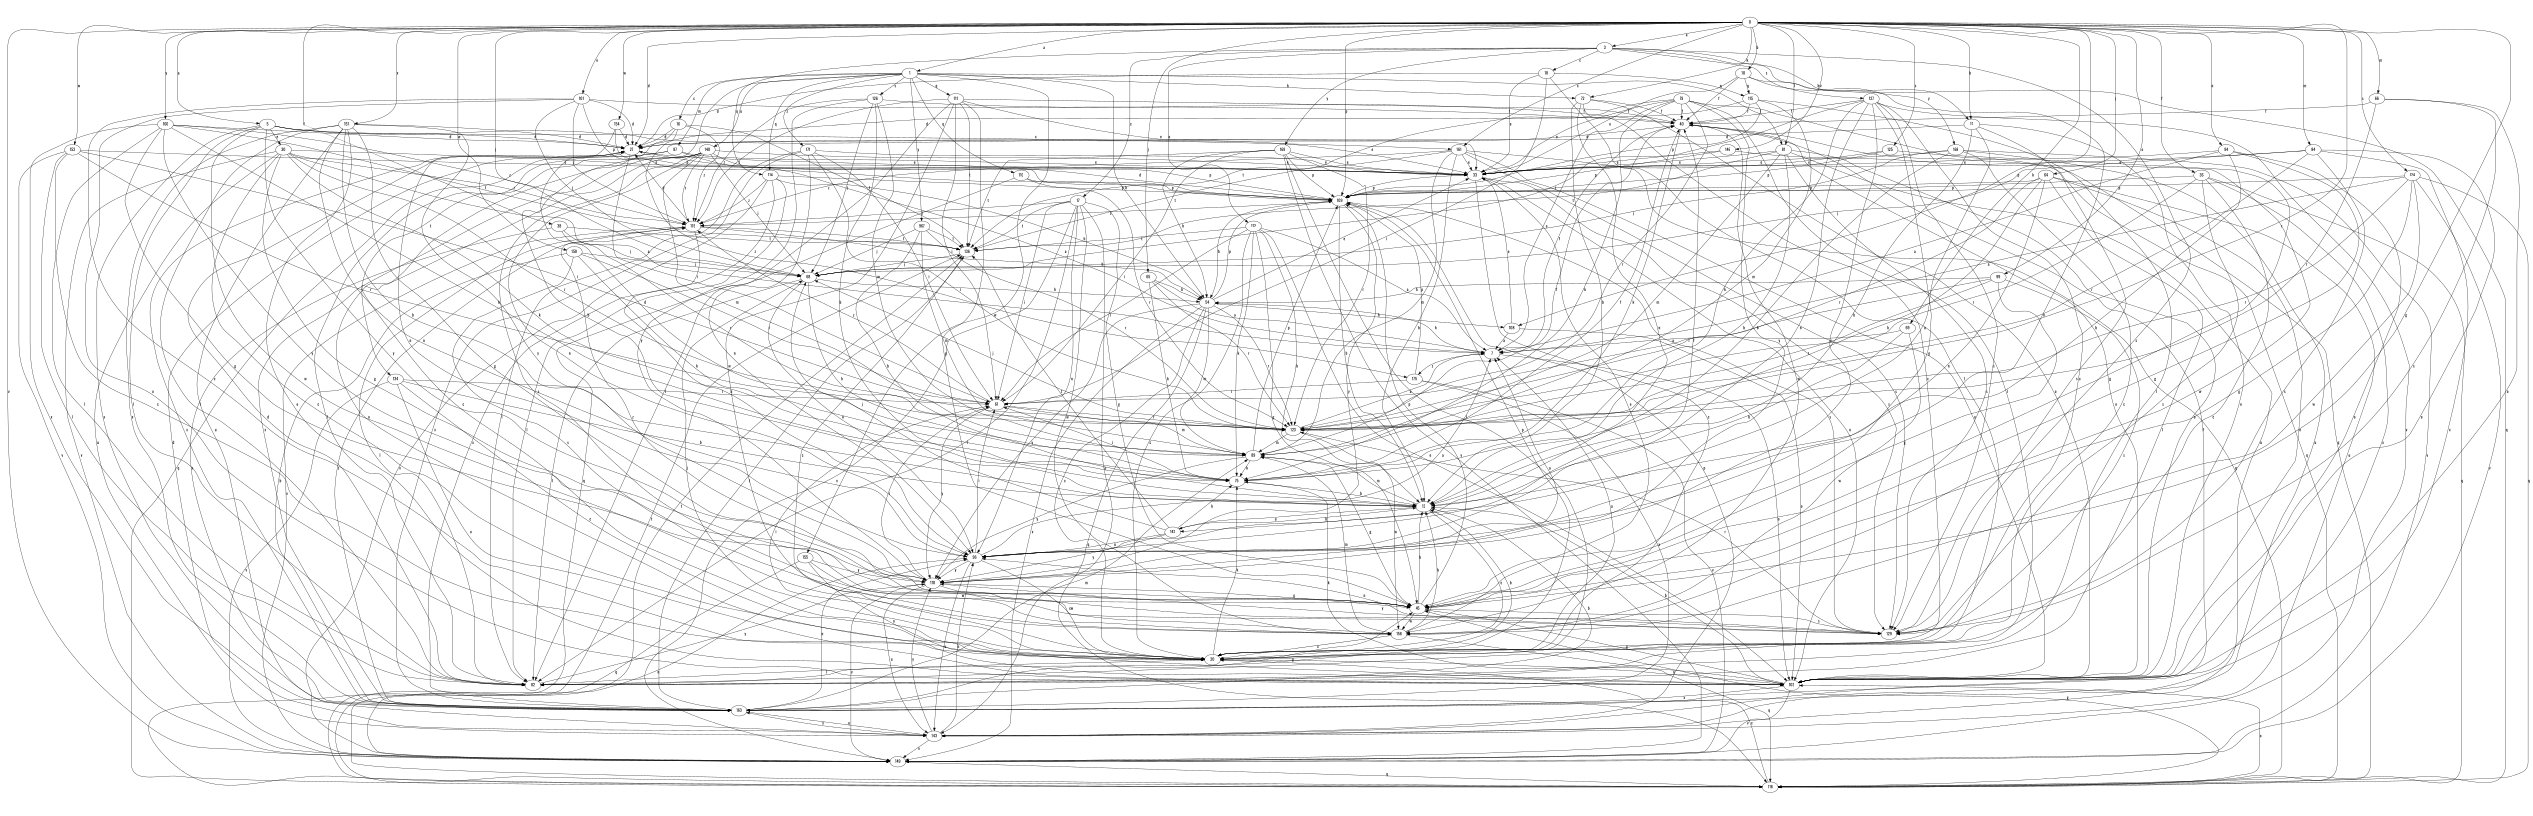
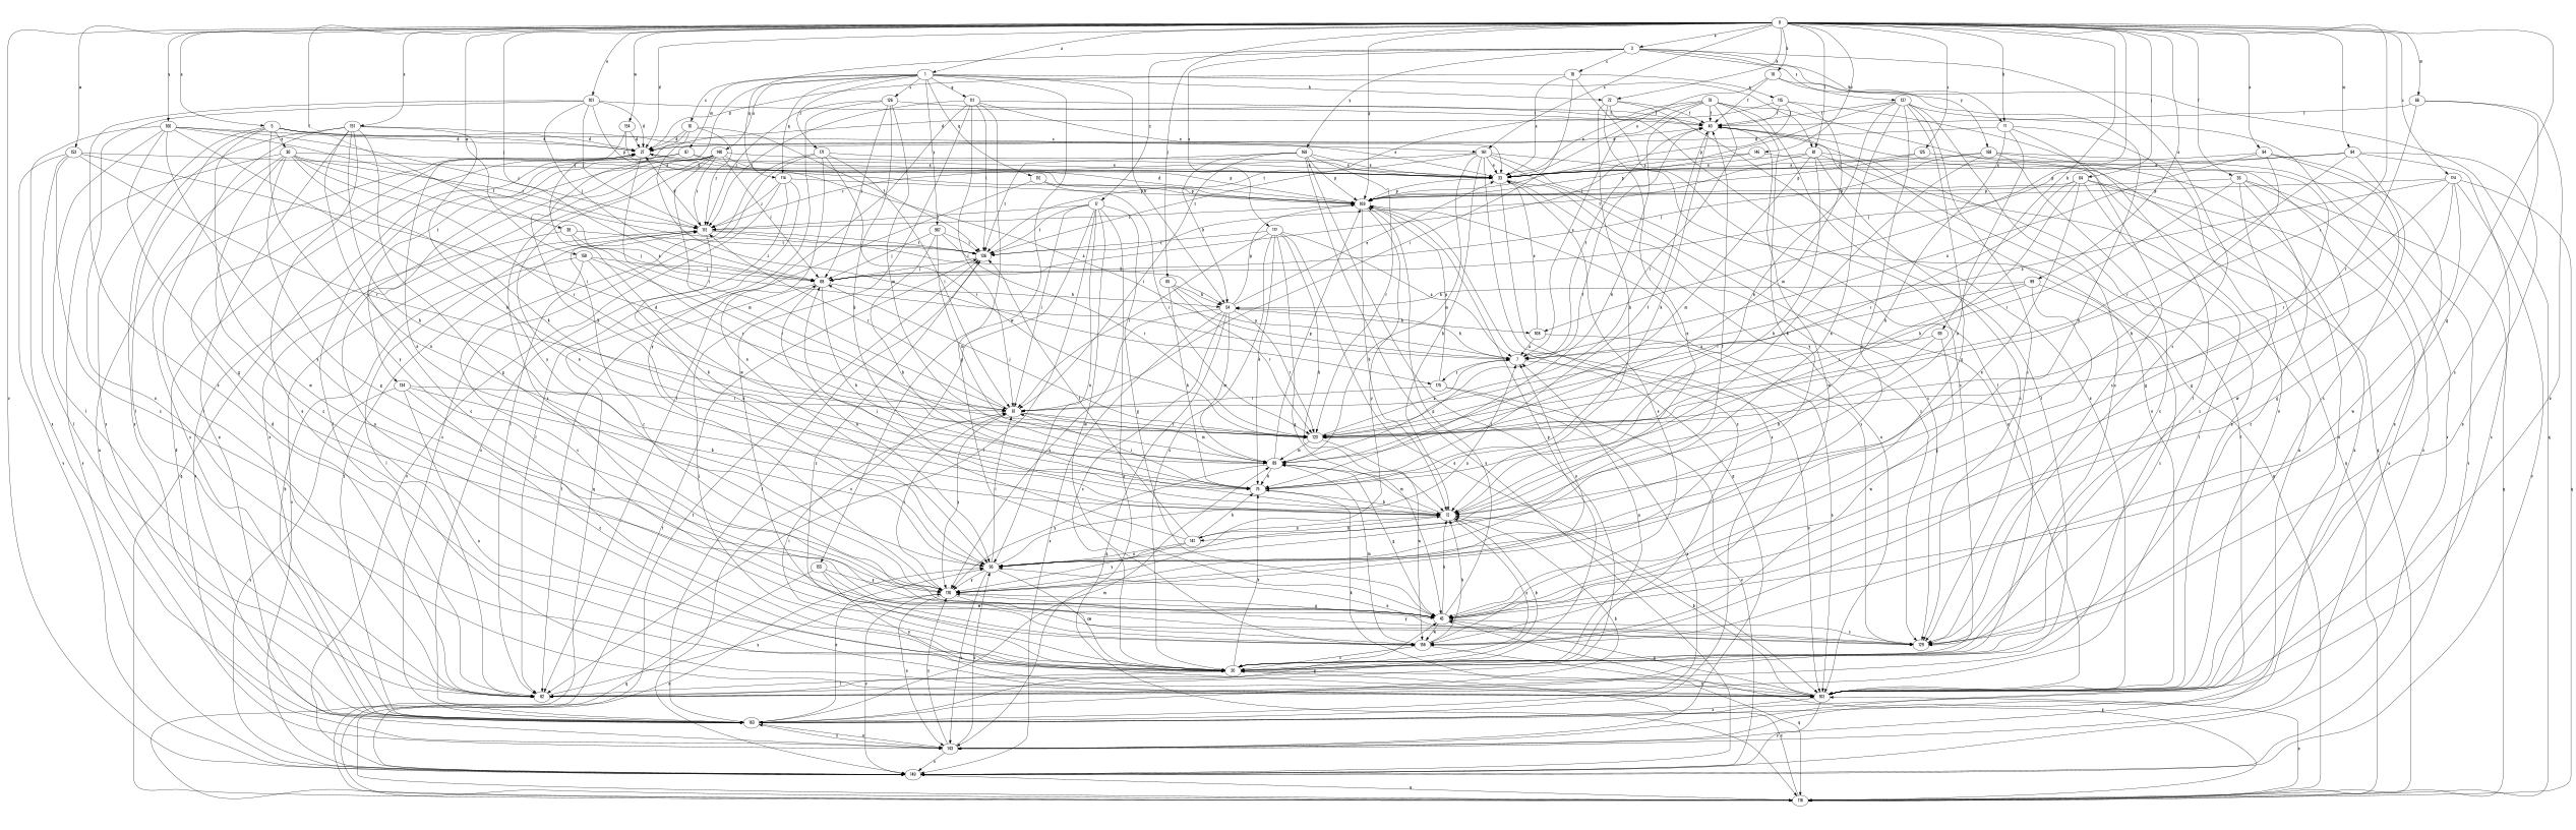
  strict digraph {
    fontname=Oswald
    node [fontname=Oswald]
    edge [fontname=Oswald]
    0
    1
    3
    5
    10
    12
    27
    36
    38
    n10 [label=45]
    64
    65
    68
    69
    72
    81
    84
    n18 [label=66]
    94
    99
    101
    108
    109
    123
    124
    125
    146
    149
    150
    152
    154
    157
    161
    166
    16
    54
    87
    110
    111
    114
    126
    134
    140
    155
    n45 [label=967]
    171
    17
    18
    n49 [label=172]
    127
    129
    168
    169
    30
    33
    82
    156
    163
    170
    115
    40
    96
    116
    103
    13
    142
    61
    20
    136
    176
    143
    75
    7
    79
    89
    175
    0 -> 1 [label=a]
    0 -> 3 [label=a]
    0 -> 5 [label=a]
    0 -> 10 [label=b]
    0 -> 12 [label=b]
    0 -> 27 [label=d]
    0 -> 36 [label=f]
    0 -> 38 [label=f]
    0 -> n10 [label=g]
    0 -> 64 [label=j]
    0 -> 65 [label=j]
    0 -> 68 [label=j]
    0 -> 69 [label=k]
    0 -> 72 [label=k]
    0 -> 81 [label=l]
    0 -> 84 [label=m]
    0 -> n18 [label=m]
    0 -> 94 [label=n]
    0 -> 99 [label=o]
    0 -> 101 [label=o]
    0 -> 108 [label=p]
    0 -> 109 [label=p]
    0 -> 123 [label=r]
    0 -> 124 [label=s]
    0 -> 125 [label=s]
    0 -> 146 [label=v]
    0 -> 149 [label=v]
    0 -> 150 [label=w]
    0 -> 152 [label=w]
    0 -> 154 [label=w]
    0 -> 157 [label=x]
    0 -> 161 [label=x]
    0 -> 166 [label=y]
    1 -> 72 [label=k]
    1 -> 81 [label=l]
    1 -> 16 [label=c]
    1 -> 54 [label=h]
    1 -> 87 [label=m]
    1 -> 110 [label=q]
    1 -> 111 [label=q]
    1 -> 114 [label=q]
    1 -> 126 [label=s]
    1 -> 134 [label=t]
    1 -> 140 [label=u]
    1 -> 155 [label=w]
    1 -> n45 [label=y]
    1 -> 171 [label=z]
    3 -> 12 [label=b]
    3 -> 114 [label=q]
    3 -> 17 [label=c]
    3 -> 18 [label=c]
    3 -> n49 [label=o]
    3 -> 127 [label=s]
    3 -> 129 [label=s]
    3 -> 168 [label=y]
    3 -> 169 [label=y]
    5 -> 27 [label=d]
    5 -> 161 [label=x]
    5 -> 30 [label=e]
    5 -> 33 [label=e]
    5 -> 82 [label=l]
    5 -> 156 [label=w]
    5 -> 163 [label=x]
    5 -> 170 [label=y]
    10 -> 33 [label=e]
-   10 -> 115 [label=q]
    10 -> 40 [label=f]
    10 -> 96 [label=n]
    10 -> 116 [label=q]
    12 -> 27 [label=d]
    12 -> 129 [label=s]
    12 -> 103 [label=o]
    12 -> 13 [label=b]
    12 -> 142 [label=u]
    27 -> 33 [label=e]
    27 -> 163 [label=x]
    27 -> 61 [label=i]
    36 -> 109 [label=p]
    36 -> 123 [label=r]
    36 -> 129 [label=s]
    36 -> 163 [label=x]
    36 -> 116 [label=q]
    36 -> 20 [label=c]
    38 -> 68 [label=j]
    38 -> 123 [label=r]
    38 -> 163 [label=x]
    38 -> 136 [label=t]
    n10 -> 109 [label=p]
    n10 -> 129 [label=s]
    n10 -> 156 [label=w]
    n10 -> 13 [label=b]
    n10 -> 176 [label=z]
    64 -> 109 [label=p]
    64 -> 123 [label=r]
    64 -> 82 [label=l]
    64 -> 96 [label=n]
    64 -> 103 [label=o]
    64 -> 143 [label=u]
    64 -> 75 [label=k]
    65 -> 123 [label=r]
    65 -> 54 [label=h]
    65 -> 75 [label=k]
    65 -> 7 [label=a]
    68 -> 54 [label=h]
    68 -> 82 [label=l]
    68 -> 96 [label=n]
    68 -> 75 [label=k]
    69 -> 156 [label=w]
    69 -> 13 [label=b]
    69 -> 7 [label=a]
    72 -> 40 [label=f]
    72 -> 96 [label=n]
    72 -> 103 [label=o]
    72 -> 13 [label=b]
    72 -> 20 [label=c]
    81 -> 129 [label=s]
    81 -> 33 [label=e]
    81 -> 103 [label=o]
    81 -> 13 [label=b]
    81 -> 136 [label=t]
    81 -> 143 [label=u]
    81 -> 89 [label=m]
    84 -> 68 [label=j]
    84 -> 123 [label=r]
    84 -> 129 [label=s]
    84 -> 33 [label=e]
    84 -> 163 [label=x]
    84 -> 103 [label=o]
    n18 -> 123 [label=r]
    n18 -> 129 [label=s]
    n18 -> 40 [label=f]
    n18 -> 103 [label=o]
    94 -> n10 [label=g]
    94 -> 33 [label=e]
    94 -> 103 [label=o]
    94 -> 13 [label=b]
    94 -> 7 [label=a]
    99 -> n10 [label=g]
    99 -> 123 [label=r]
    99 -> 54 [label=h]
    99 -> 129 [label=s]
    99 -> 61 [label=i]
    101 -> 27 [label=d]
    101 -> 68 [label=j]
    101 -> 109 [label=p]
    101 -> 40 [label=f]
    101 -> 103 [label=o]
    101 -> 20 [label=c]
    101 -> 176 [label=z]
    108 -> 33 [label=e]
    108 -> 103 [label=o]
    108 -> 7 [label=a]
    109 -> 27 [label=d]
-   109 -> 54 [label=h]
    109 -> 129 [label=s]
    109 -> 170 [label=y]
    109 -> 13 [label=b]
    109 -> 176 [label=z]
    123 -> 68 [label=j]
    123 -> 156 [label=w]
    123 -> 7 [label=a]
    123 -> 89 [label=m]
    124 -> n10 [label=g]
    124 -> 109 [label=p]
    124 -> 123 [label=r]
    124 -> 149 [label=v]
    124 -> 156 [label=w]
    124 -> 116 [label=q]
    124 -> 7 [label=a]
    125 -> n10 [label=g]
    125 -> 109 [label=p]
    125 -> 33 [label=e]
    146 -> 109 [label=p]
    146 -> 33 [label=e]
    146 -> 156 [label=w]
    149 -> 116 [label=q]
    149 -> 136 [label=t]
    150 -> 68 [label=j]
    150 -> 129 [label=s]
    150 -> 163 [label=b]
    150 -> 61 [label=i]
    150 -> 75 [label=k]
    152 -> 123 [label=r]
    152 -> 149 [label=v]
    152 -> 33 [label=e]
    152 -> 82 [label=l]
    152 -> 61 [label=i]
    152 -> 20 [label=c]
    154 -> 27 [label=d]
    154 -> 109 [label=p]
    154 -> 96 [label=n]
    157 -> 27 [label=d]
    157 -> n10 [label=g]
    157 -> 82 [label=l]
    157 -> 163 [label=x]
    157 -> 170 [label=y]
    157 -> 96 [label=n]
    157 -> 103 [label=o]
    157 -> 13 [label=b]
    157 -> 143 [label=u]
    161 -> 129 [label=s]
    161 -> 33 [label=e]
+   161 -> 163 [label=x]
    161 -> 116 [label=q]
    161 -> 103 [label=o]
    161 -> 13 [label=b]
    161 -> 136 [label=t]
    161 -> 176 [label=z]
    161 -> 89 [label=m]
    166 -> 27 [label=d]
    166 -> n10 [label=g]
    166 -> 82 [label=l]
    166 -> 163 [label=x]
    166 -> 170 [label=y]
    166 -> 136 [label=t]
    166 -> 176 [label=z]
    166 -> 75 [label=k]
    16 -> 27 [label=d]
    16 -> 13 [label=b]
    16 -> 136 [label=t]
    16 -> 176 [label=z]
    16 -> 175 [label=z]
    54 -> 108 [label=h]
    54 -> 109 [label=p]
    54 -> 123 [label=r]
    54 -> 149 [label=v]
    54 -> 33 [label=e]
    54 -> 170 [label=y]
    54 -> 116 [label=q]
    54 -> 20 [label=c]
    54 -> 89 [label=m]
    87 -> 33 [label=e]
    87 -> 82 [label=l]
    87 -> 116 [label=q]
    87 -> 7 [label=a]
    110 -> 109 [label=p]
    110 -> 123 [label=r]
    110 -> 116 [label=q]
    111 -> n10 [label=g]
    111 -> 33 [label=e]
    111 -> 82 [label=l]
    111 -> 156 [label=w]
    111 -> 40 [label=f]
    111 -> 61 [label=i]
    111 -> 136 [label=t]
    111 -> 176 [label=z]
    114 -> 109 [label=p]
    114 -> 149 [label=v]
-   114 -> 54 [label=h]
    114 -> 82 [label=l]
    114 -> 163 [label=x]
    114 -> 176 [label=z]
    126 -> 68 [label=j]
    126 -> 170 [label=y]
    126 -> 40 [label=f]
    126 -> 13 [label=b]
    126 -> 176 [label=z]
    126 -> 89 [label=m]
    134 -> 149 [label=v]
    134 -> 103 [label=o]
    134 -> 13 [label=b]
    134 -> 61 [label=i]
    134 -> 20 [label=c]
    140 -> 68 [label=j]
    140 -> 109 [label=p]
    140 -> 129 [label=s]
    140 -> 33 [label=e]
    140 -> 163 [label=x]
    140 -> 96 [label=n]
    140 -> 103 [label=o]
    140 -> 20 [label=c]
    140 -> 176 [label=z]
    140 -> 89 [label=m]
    155 -> 156 [label=w]
    155 -> 170 [label=y]
    155 -> 116 [label=q]
    155 -> 103 [label=o]
    n45 -> 68 [label=j]
    n45 -> 123 [label=r]
    n45 -> 13 [label=b]
    n45 -> 136 [label=t]
    n45 -> 89 [label=m]
    171 -> 123 [label=r]
    171 -> 33 [label=e]
    171 -> 82 [label=l]
    171 -> 163 [label=x]
    171 -> 96 [label=n]
    171 -> 61 [label=i]
    17 -> n10 [label=g]
    17 -> 149 [label=v]
    17 -> 82 [label=l]
    17 -> 156 [label=w]
    17 -> 96 [label=n]
    17 -> 61 [label=i]
    17 -> 136 [label=t]
    17 -> 176 [label=z]
    17 -> 143 [label=u]
    18 -> 27 [label=d]
    18 -> 33 [label=e]
    18 -> 82 [label=l]
    18 -> 115 [label=q]
    18 -> 61 [label=i]
    n49 -> n10 [label=g]
    n49 -> 103 [label=o]
    n49 -> 13 [label=b]
    n49 -> 61 [label=i]
    n49 -> 20 [label=c]
    n49 -> 136 [label=t]
    n49 -> 75 [label=k]
    n49 -> 7 [label=a]
    127 -> n10 [label=g]
    127 -> 68 [label=j]
    127 -> 149 [label=v]
    127 -> 129 [label=s]
    127 -> 170 [label=y]
    127 -> 40 [label=f]
    127 -> 96 [label=n]
    127 -> 20 [label=c]
    127 -> 75 [label=k]
-   129 -> 123 [label=r]
    129 -> 170 [label=y]
    129 -> 96 [label=n]
    168 -> 68 [label=j]
    168 -> 149 [label=v]
    168 -> 33 [label=e]
    168 -> 13 [label=b]
    168 -> 20 [label=c]
    168 -> 143 [label=u]
    169 -> 109 [label=p]
    169 -> 123 [label=r]
    169 -> 149 [label=v]
    169 -> 54 [label=h]
    169 -> 33 [label=e]
    169 -> 82 [label=l]
    169 -> 61 [label=i]
    169 -> 136 [label=t]
    30 -> n10 [label=g]
    30 -> 123 [label=r]
    30 -> 149 [label=v]
    30 -> 33 [label=e]
    30 -> 20 [label=c]
    30 -> 176 [label=z]
    30 -> 143 [label=u]
    30 -> 75 [label=k]
    30 -> 7 [label=a]
    33 -> 109 [label=p]
    33 -> 129 [label=s]
    33 -> 103 [label=o]
    33 -> 20 [label=c]
    82 -> 27 [label=d]
    82 -> 170 [label=y]
    156 -> 33 [label=e]
    156 -> 116 [label=q]
    156 -> 13 [label=b]
    156 -> 20 [label=c]
    156 -> 89 [label=m]
    163 -> n10 [label=g]
    163 -> 96 [label=n]
    163 -> 13 [label=b]
    163 -> 136 [label=t]
    163 -> 176 [label=z]
    163 -> 143 [label=u]
    163 -> 89 [label=m]
    170 -> n10 [label=g]
    170 -> 149 [label=v]
    170 -> 156 [label=w]
    170 -> 61 [label=i]
    170 -> 143 [label=u]
    170 -> 7 [label=a]
    115 -> 27 [label=d]
    115 -> 109 [label=p]
    115 -> 82 [label=l]
    115 -> 40 [label=f]
    115 -> 89 [label=m]
    40 -> 27 [label=d]
    40 -> 156 [label=w]
    40 -> 116 [label=q]
    40 -> 103 [label=o]
    40 -> 75 [label=k]
    96 -> 170 [label=y]
    96 -> 40 [label=f]
    96 -> 61 [label=i]
    96 -> 20 [label=c]
    96 -> 143 [label=u]
    96 -> 7 [label=a]
    116 -> n10 [label=g]
    116 -> 96 [label=n]
    116 -> 103 [label=o]
    116 -> 20 [label=c]
    116 -> 136 [label=t]
    103 -> n10 [label=g]
    103 -> 149 [label=v]
    103 -> 163 [label=x]
    103 -> 13 [label=b]
    103 -> 75 [label=k]
    13 -> 142 [label=u]
    13 -> 20 [label=c]
    13 -> 89 [label=m]
    142 -> 68 [label=j]
    142 -> 170 [label=y]
    142 -> 96 [label=n]
    142 -> 13 [label=b]
    142 -> 136 [label=t]
    142 -> 75 [label=k]
    61 -> 123 [label=r]
    61 -> 170 [label=y]
    61 -> 176 [label=z]
    61 -> 89 [label=m]
    20 -> 68 [label=j]
    20 -> 109 [label=p]
    20 -> 82 [label=l]
    20 -> 103 [label=o]
    20 -> 13 [label=b]
    20 -> 61 [label=i]
    20 -> 75 [label=k]
    20 -> 7 [label=a]
    136 -> 68 [label=j]
    136 -> 20 [label=c]
    176 -> 27 [label=d]
    176 -> 149 [label=v]
    176 -> 54 [label=h]
    176 -> 82 [label=l]
    176 -> 96 [label=n]
    176 -> 136 [label=t]
    143 -> 27 [label=d]
    143 -> 109 [label=p]
    143 -> 149 [label=v]
    143 -> 163 [label=x]
    143 -> 170 [label=y]
    143 -> 40 [label=f]
    143 -> 96 [label=n]
    75 -> 40 [label=f]
    75 -> 13 [label=b]
    75 -> 61 [label=i]
    7 -> 54 [label=h]
    7 -> 40 [label=f]
    7 -> 103 [label=o]
    7 -> 175 [label=z]
    79 -> 123 [label=r]
    79 -> 33 [label=e]
    79 -> 82 [label=l]
    79 -> 170 [label=y]
    79 -> 40 [label=f]
    79 -> 116 [label=q]
    79 -> 136 [label=t]
    79 -> 75 [label=k]
    79 -> 7 [label=a]
    89 -> 27 [label=d]
    89 -> n10 [label=g]
    89 -> 109 [label=p]
    89 -> 170 [label=y]
    89 -> 40 [label=f]
    89 -> 75 [label=k]
    175 -> 109 [label=p]
    175 -> 149 [label=v]
    175 -> 163 [label=x]
    175 -> 61 [label=i]
  }
